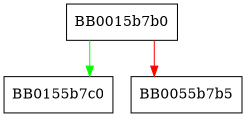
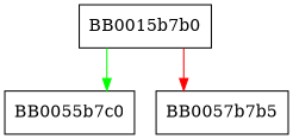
  digraph {
    splines=ortho
    node [shape=box]
    n1 [label=BB0015b7b0]
-   BB0055b7c0 [label=BB0155b7c0]
-   BB0055b7b5
+   BB0055b7c0
+   BB0055b7b5 [label=BB0057b7b5]
    n1 -> BB0055b7c0 [color=green]
    n1 -> BB0055b7b5 [color=red]
  }
